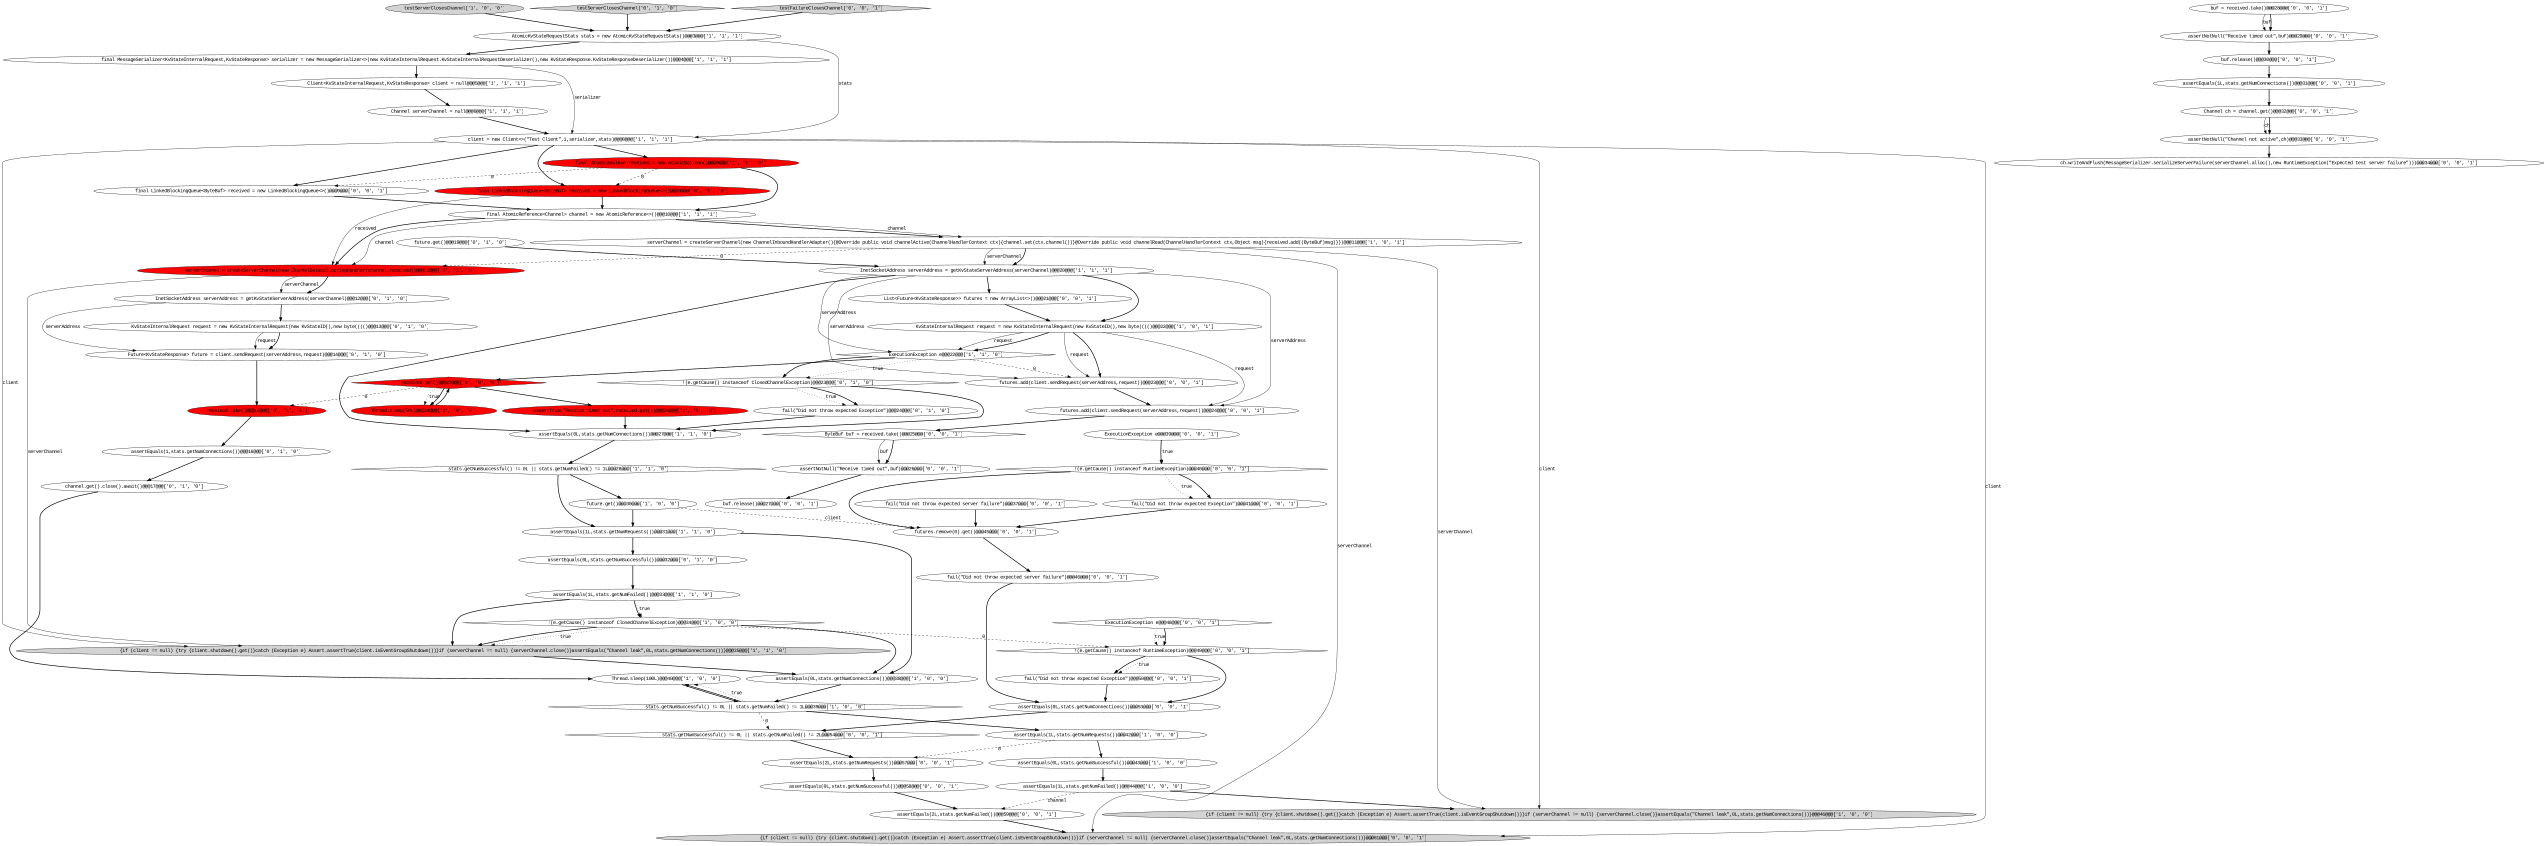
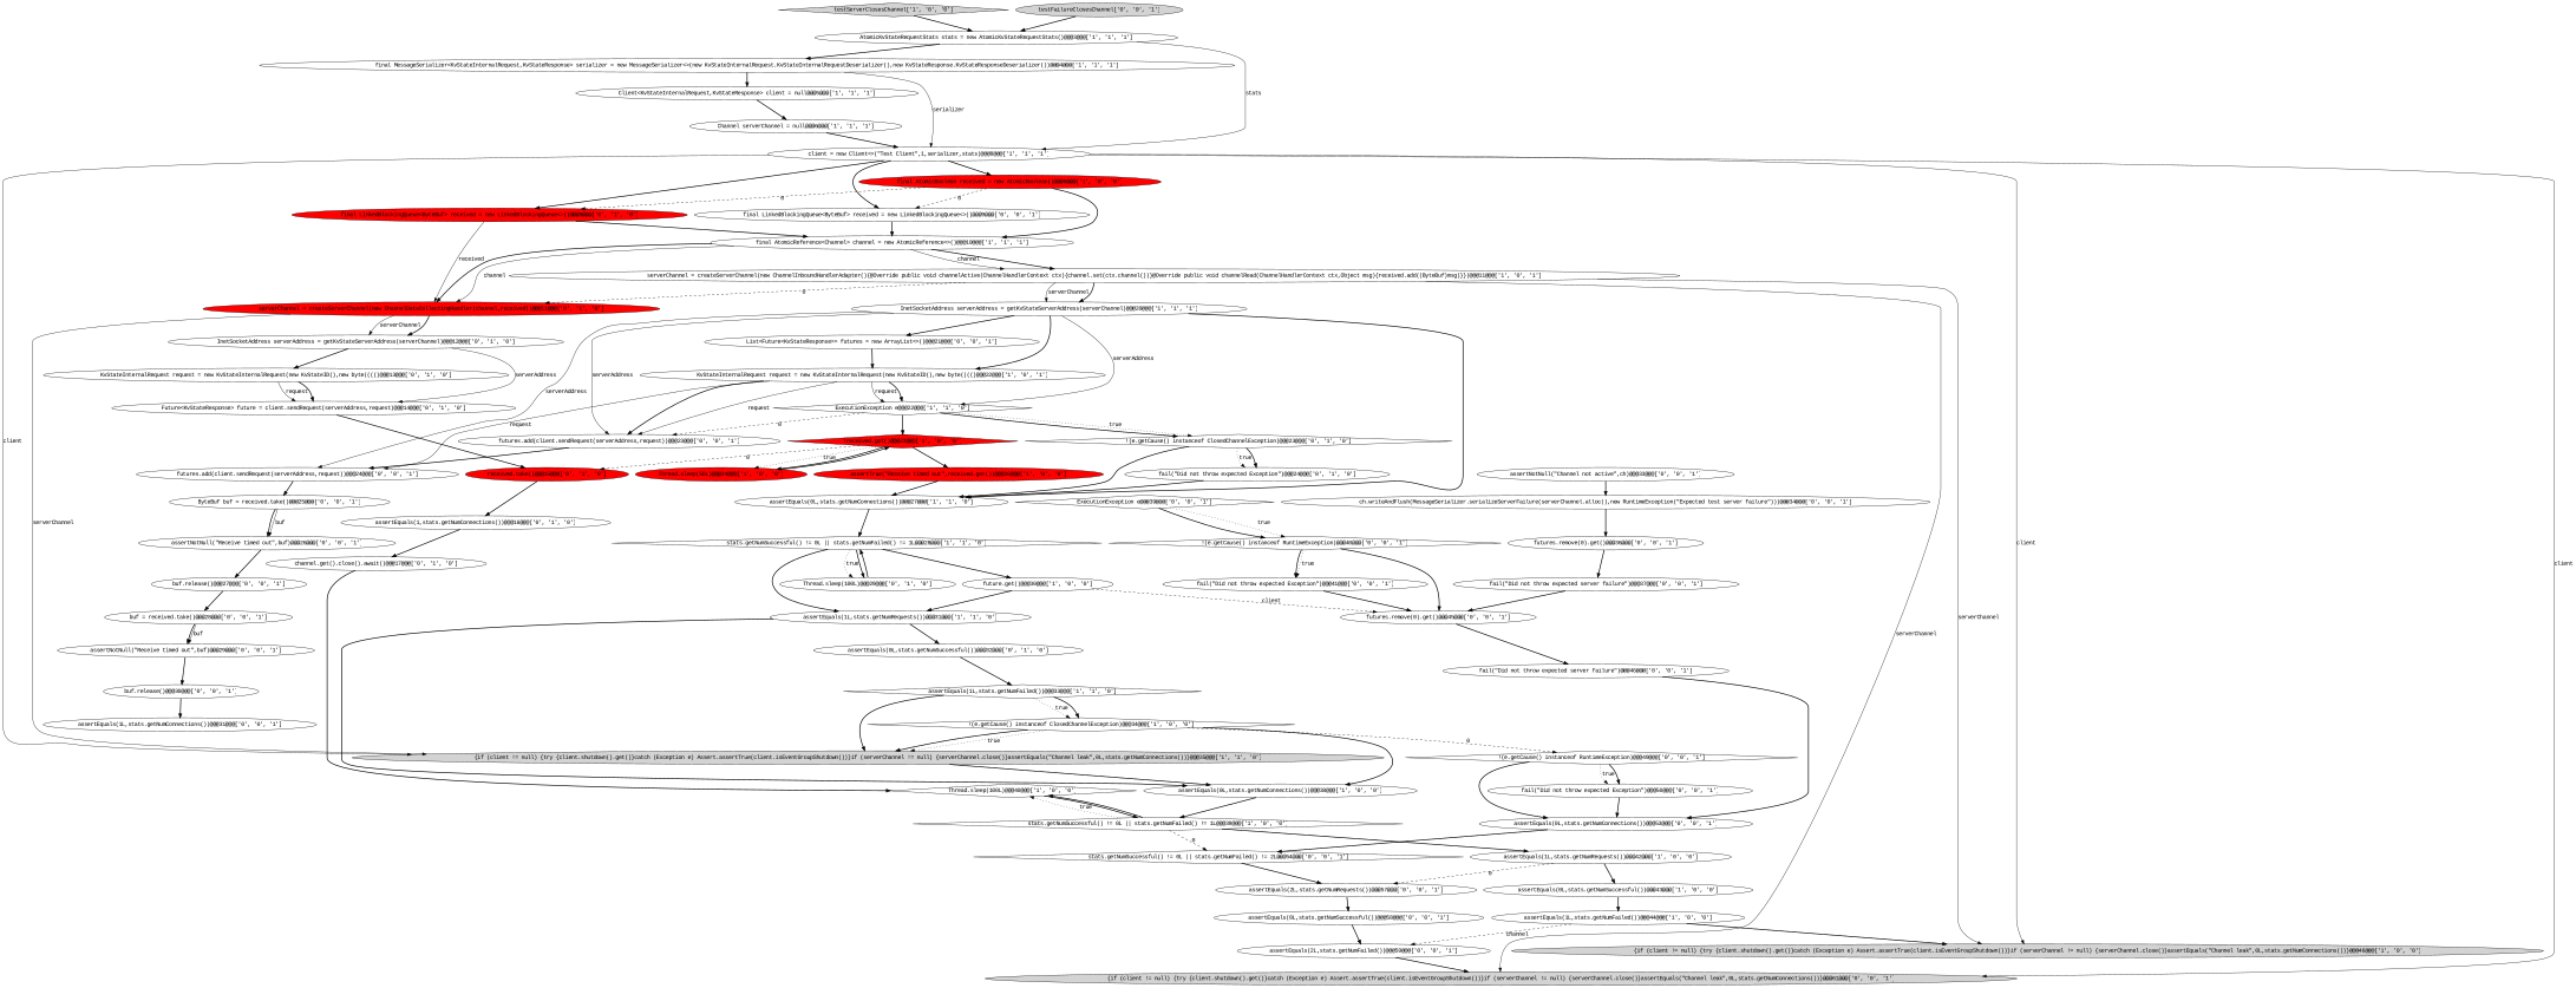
  digraph {
    fontname="Liberation Mono"
    node [fillcolor=white fontname="Liberation Mono" shape=ellipse style=filled]
    edge [fontname="Liberation Mono" style=bold]
    n1 [fillcolor=lightgray label="{if (client != null) {try {client.shutdown().get()}catch (Exception e) Assert.assertTrue(client.isEventGroupShutdown())}if (serverChannel != null) {serverChannel.close()}assertEquals(\"Channel leak\",0L,stats.getNumConnections())}@@@46@@@['1', '0', '0']"]
    n2 [label="ExecutionException e@@@22@@@['1', '1', '0']" shape=diamond]
    n3 [label="futures.add(client.sendRequest(serverAddress,request))@@@23@@@['0', '0', '1']"]
    n4 [fillcolor=red label="!received.get()@@@23@@@['1', '0', '0']" shape=diamond]
    n5 [label="!(e.getCause() instanceof ClosedChannelException)@@@23@@@['0', '1', '0']" shape=diamond]
    n6 [label="futures.add(client.sendRequest(serverAddress,request))@@@24@@@['0', '0', '1']"]
    n7 [fillcolor=red label="Thread.sleep(50L)@@@24@@@['1', '0', '0']"]
    n8 [fillcolor=red label="assertTrue(\"Receive timed out\",received.get())@@@26@@@['1', '0', '0']"]
    n9 [fillcolor=red label="received.take()@@@15@@@['0', '1', '0']"]
    n10 [label="fail(\"Did not throw expected Exception\")@@@24@@@['0', '1', '0']"]
    n11 [label="assertEquals(0L,stats.getNumConnections())@@@27@@@['1', '1', '0']"]
    n12 [label="InetSocketAddress serverAddress = getKvStateServerAddress(serverChannel)@@@12@@@['0', '1', '0']"]
    n13 [label="KvStateInternalRequest request = new KvStateInternalRequest(new KvStateID(),new byte(((()@@@13@@@['0', '1', '0']"]
    n14 [label="Future<KvStateResponse> future = client.sendRequest(serverAddress,request)@@@14@@@['0', '1', '0']"]
-   n15 [label="Thread.sleep(100L)@@@40@@@['1', '0', '0']"]
+   n15 [label="Thread.sleep(100L)@@@40@@@['1', '0', '0']" shape=diamond]
    n16 [label="stats.getNumSuccessful() != 0L || stats.getNumFailed() != 1L@@@39@@@['1', '0', '0']" shape=diamond]
    n17 [label="stats.getNumSuccessful() != 0L || stats.getNumFailed() != 2L@@@54@@@['0', '0', '1']" shape=diamond]
    n18 [label="assertEquals(1L,stats.getNumRequests())@@@42@@@['1', '0', '0']"]
    n19 [label="assertNotNull(\"Channel not active\",ch)@@@33@@@['0', '0', '1']"]
    n20 [label="ch.writeAndFlush(MessageSerializer.serializeServerFailure(serverChannel.alloc(),new RuntimeException(\"Expected test server failure\")))@@@34@@@['0', '0', '1']"]
+   n21 [label="futures.remove(0).get()@@@36@@@['0', '0', '1']"]
    n22 [label="fail(\"Did not throw expected Exception\")@@@50@@@['0', '0', '1']"]
    n23 [label="assertEquals(0L,stats.getNumConnections())@@@53@@@['0', '0', '1']"]
    n24 [fillcolor=red label="final AtomicBoolean received = new AtomicBoolean()@@@9@@@['1', '0', '0']"]
    n25 [fillcolor=red label="final LinkedBlockingQueue<ByteBuf> received = new LinkedBlockingQueue<>()@@@9@@@['0', '1', '0']"]
    n26 [label="final LinkedBlockingQueue<ByteBuf> received = new LinkedBlockingQueue<>()@@@9@@@['0', '0', '1']"]
    n27 [label="final AtomicReference<Channel> channel = new AtomicReference<>()@@@10@@@['1', '1', '1']"]
    n28 [fillcolor=red label="serverChannel = createServerChannel(new ChannelDataCollectingHandler(channel,received))@@@11@@@['0', '1', '0']"]
    n29 [label="serverChannel = createServerChannel(new ChannelInboundHandlerAdapter(){@Override public void channelActive(ChannelHandlerContext ctx){channel.set(ctx.channel())}@Override public void channelRead(ChannelHandlerContext ctx,Object msg){received.add((ByteBuf)msg)}})@@@11@@@['1', '0', '1']"]
    n30 [label="final MessageSerializer<KvStateInternalRequest,KvStateResponse> serializer = new MessageSerializer<>(new KvStateInternalRequest.KvStateInternalRequestDeserializer(),new KvStateResponse.KvStateResponseDeserializer())@@@4@@@['1', '1', '1']"]
    n31 [label="client = new Client<>(\"Test Client\",1,serializer,stats)@@@8@@@['1', '1', '1']"]
    n32 [label="Client<KvStateInternalRequest,KvStateResponse> client = null@@@5@@@['1', '1', '1']"]
    n33 [fillcolor=lightgray label="{if (client != null) {try {client.shutdown().get()}catch (Exception e) Assert.assertTrue(client.isEventGroupShutdown())}if (serverChannel != null) {serverChannel.close()}assertEquals(\"Channel leak\",0L,stats.getNumConnections())}@@@61@@@['0', '0', '1']"]
    n34 [fillcolor=lightgray label="{if (client != null) {try {client.shutdown().get()}catch (Exception e) Assert.assertTrue(client.isEventGroupShutdown())}if (serverChannel != null) {serverChannel.close()}assertEquals(\"Channel leak\",0L,stats.getNumConnections())}@@@35@@@['1', '1', '0']"]
    n35 [label="Channel serverChannel = null@@@6@@@['1', '1', '1']"]
    n36 [label="AtomicKvStateRequestStats stats = new AtomicKvStateRequestStats()@@@3@@@['1', '1', '1']"]
    n37 [label="assertEquals(0L,stats.getNumConnections())@@@38@@@['1', '0', '0']"]
    n38 [label="List<Future<KvStateResponse>> futures = new ArrayList<>()@@@21@@@['0', '0', '1']"]
    n39 [label="KvStateInternalRequest request = new KvStateInternalRequest(new KvStateID(),new byte(((()@@@22@@@['1', '0', '1']"]
    n40 [label="assertEquals(2L,stats.getNumRequests())@@@57@@@['0', '0', '1']"]
    n41 [label="assertNotNull(\"Receive timed out\",buf)@@@26@@@['0', '0', '1']"]
    n42 [label="buf.release()@@@27@@@['0', '0', '1']"]
    n43 [label="buf = received.take()@@@28@@@['0', '0', '1']"]
-   n44 [label="assertEquals(1L,stats.getNumFailed())@@@33@@@['1', '1', '0']"]
+   n44 [label="assertEquals(1L,stats.getNumFailed())@@@33@@@['1', '1', '0']" shape=diamond]
    n45 [label="!(e.getCause() instanceof ClosedChannelException)@@@34@@@['1', '0', '0']" shape=diamond]
    n46 [label="!(e.getCause() instanceof RuntimeException)@@@49@@@['0', '0', '1']" shape=diamond]
    n47 [label="stats.getNumSuccessful() != 0L || stats.getNumFailed() != 1L@@@28@@@['1', '1', '0']" shape=diamond]
-   n48 [label="ByteBuf buf = received.take()@@@25@@@['0', '0', '1']" shape=diamond]
+   n48 [label="ByteBuf buf = received.take()@@@25@@@['0', '0', '1']"]
    n49 [label="fail(\"Did not throw expected Exception\")@@@41@@@['0', '0', '1']"]
    n50 [label="futures.remove(0).get()@@@45@@@['0', '0', '1']"]
    n51 [label="fail(\"Did not throw expected server failure\")@@@46@@@['0', '0', '1']"]
    n52 [label="assertEquals(0L,stats.getNumSuccessful())@@@58@@@['0', '0', '1']"]
    n53 [label="InetSocketAddress serverAddress = getKvStateServerAddress(serverChannel)@@@20@@@['1', '1', '1']"]
-   n54 [label="ExecutionException e@@@39@@@['0', '0', '1']"]
+   n54 [label="ExecutionException e@@@39@@@['0', '0', '1']" shape=diamond]
    n55 [label="!(e.getCause() instanceof RuntimeException)@@@40@@@['0', '0', '1']" shape=diamond]
    n56 [label="assertEquals(1,stats.getNumConnections())@@@16@@@['0', '1', '0']"]
    n57 [label="channel.get().close().await()@@@17@@@['0', '1', '0']"]
    n58 [label="assertNotNull(\"Receive timed out\",buf)@@@29@@@['0', '0', '1']"]
    n59 [label="buf.release()@@@30@@@['0', '0', '1']"]
    n60 [label="assertEquals(1L,stats.getNumConnections())@@@31@@@['0', '0', '1']"]
+   n61 [label="Thread.sleep(100L)@@@29@@@['0', '1', '0']"]
    n62 [label="assertEquals(1L,stats.getNumRequests())@@@31@@@['1', '1', '0']"]
    n63 [label="future.get()@@@30@@@['1', '0', '0']"]
-   n64 [label="Channel ch = channel.get()@@@32@@@['0', '0', '1']"]
-   n65 [fillcolor=lightgray label="testServerClosesChannel['1', '0', '0']"]
+   n65 [fillcolor=lightgray label="testServerClosesChannel['1', '0', '0']" shape=diamond]
    n66 [label="assertEquals(0L,stats.getNumSuccessful())@@@32@@@['0', '1', '0']"]
    n67 [label="assertEquals(2L,stats.getNumFailed())@@@59@@@['0', '0', '1']"]
-   n68 [fillcolor=lightgray label="testServerClosesChannel['0', '1', '0']" shape=diamond]
-   n69 [label="ExecutionException e@@@48@@@['0', '0', '1']" shape=diamond]
-   n70 [fillcolor=lightgray label="testFailureClosesChannel['0', '0', '1']" shape=diamond]
+   n70 [fillcolor=lightgray label="testFailureClosesChannel['0', '0', '1']"]
    n71 [label="fail(\"Did not throw expected server failure\")@@@37@@@['0', '0', '1']"]
-   n72 [label="future.get()@@@19@@@['0', '1', '0']"]
    n73 [label="assertEquals(0L,stats.getNumSuccessful())@@@43@@@['1', '0', '0']"]
    n74 [label="assertEquals(1L,stats.getNumFailed())@@@44@@@['1', '0', '0']"]
    n2 -> n3 [label=0 style=dashed]
    n2 -> n4
    n2 -> n5
    n2 -> n5 [label=true style=dotted]
    n3 -> n6
    n4 -> n7 [label=true style=dotted]
    n4 -> n7
    n4 -> n8
    n4 -> n9 [label=0 style=dashed]
    n5 -> n10 [label=true style=dotted]
    n5 -> n10
    n5 -> n11
    n6 -> n48
    n7 -> n4
    n8 -> n11
    n9 -> n56
    n10 -> n11
    n11 -> n47
    n12 -> n13
    n12 -> n14 [label=serverAddress style=solid]
    n13 -> n14 [label=request style=solid]
    n13 -> n14
    n14 -> n9
    n15 -> n16
    n16 -> n15 [label=true style=dotted]
    n16 -> n15
    n16 -> n17 [label=0 style=dashed]
    n16 -> n18
    n17 -> n40
    n18 -> n40 [label=0 style=dashed]
    n18 -> n73
    n19 -> n20
+   n20 -> n21
+   n21 -> n71
    n22 -> n23
    n23 -> n17
    n24 -> n25 [label=0 style=dashed]
    n24 -> n26 [label=0 style=dashed]
    n24 -> n27
    n25 -> n27
    n25 -> n28 [label=received style=solid]
    n26 -> n27
    n27 -> n28 [label=channel style=solid]
    n27 -> n28
    n27 -> n29
    n27 -> n29 [label=channel style=solid]
    n28 -> n12 [label=serverChannel style=solid]
    n28 -> n12
    n28 -> n34 [label=serverChannel style=solid]
    n29 -> n1 [label=serverChannel style=solid]
    n29 -> n28 [label=0 style=dashed]
    n29 -> n33 [label=serverChannel style=solid]
    n29 -> n53 [label=serverChannel style=solid]
    n29 -> n53
    n30 -> n31 [label=serializer style=solid]
    n30 -> n32
    n31 -> n1 [label=client style=solid]
    n31 -> n24
    n31 -> n25
    n31 -> n26
    n31 -> n33 [label=client style=solid]
    n31 -> n34 [label=client style=solid]
    n32 -> n35
    n34 -> n37
    n35 -> n31
    n36 -> n30
    n36 -> n31 [label=stats style=solid]
    n37 -> n16
    n38 -> n39
    n39 -> n2 [label=request style=solid]
    n39 -> n2
    n39 -> n3
    n39 -> n3 [label=request style=solid]
    n39 -> n6 [label=request style=solid]
    n40 -> n52
    n41 -> n42
+   n42 -> n43
    n43 -> n58 [label=buf style=solid]
    n43 -> n58
    n44 -> n34
    n44 -> n45 [label=true style=dotted]
    n44 -> n45
    n45 -> n34 [label=true style=dotted]
    n45 -> n34
    n45 -> n37
    n45 -> n46 [label=0 style=dashed]
    n46 -> n22 [label=true style=dotted]
    n46 -> n22
    n46 -> n23
+   n47 -> n61 [label=true style=dotted]
+   n47 -> n61
    n47 -> n62
    n47 -> n63
    n48 -> n41
    n48 -> n41 [label=buf style=solid]
    n49 -> n50
    n50 -> n51
    n51 -> n23
    n52 -> n67
    n53 -> n2 [label=serverAddress style=solid]
    n53 -> n3 [label=serverAddress style=solid]
    n53 -> n6 [label=serverAddress style=solid]
    n53 -> n11
    n53 -> n38
    n53 -> n39
    n54 -> n55
    n54 -> n55 [label=true style=dotted]
    n55 -> n49 [label=true style=dotted]
    n55 -> n49
    n55 -> n50
    n56 -> n57
    n57 -> n15
    n58 -> n59
    n59 -> n60
-   n60 -> n64
+   n61 -> n47
    n62 -> n37
    n62 -> n66
    n63 -> n50 [label=client style=dashed]
    n63 -> n62
-   n64 -> n19 [label=ch style=solid]
-   n64 -> n19
    n65 -> n36
    n66 -> n44
    n67 -> n33
-   n68 -> n36
-   n69 -> n46 [label=true style=dotted]
-   n69 -> n46
    n70 -> n36
    n71 -> n50
-   n72 -> n53
    n73 -> n74
    n74 -> n1
    n74 -> n67 [label=channel style=dashed]
  }
